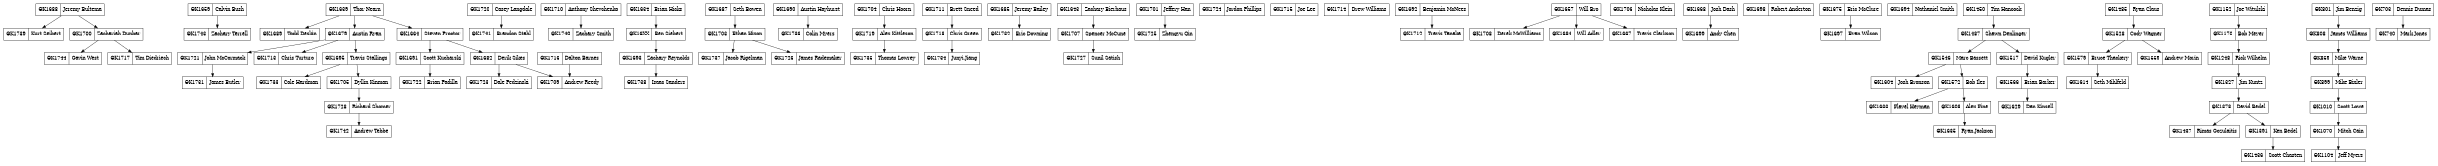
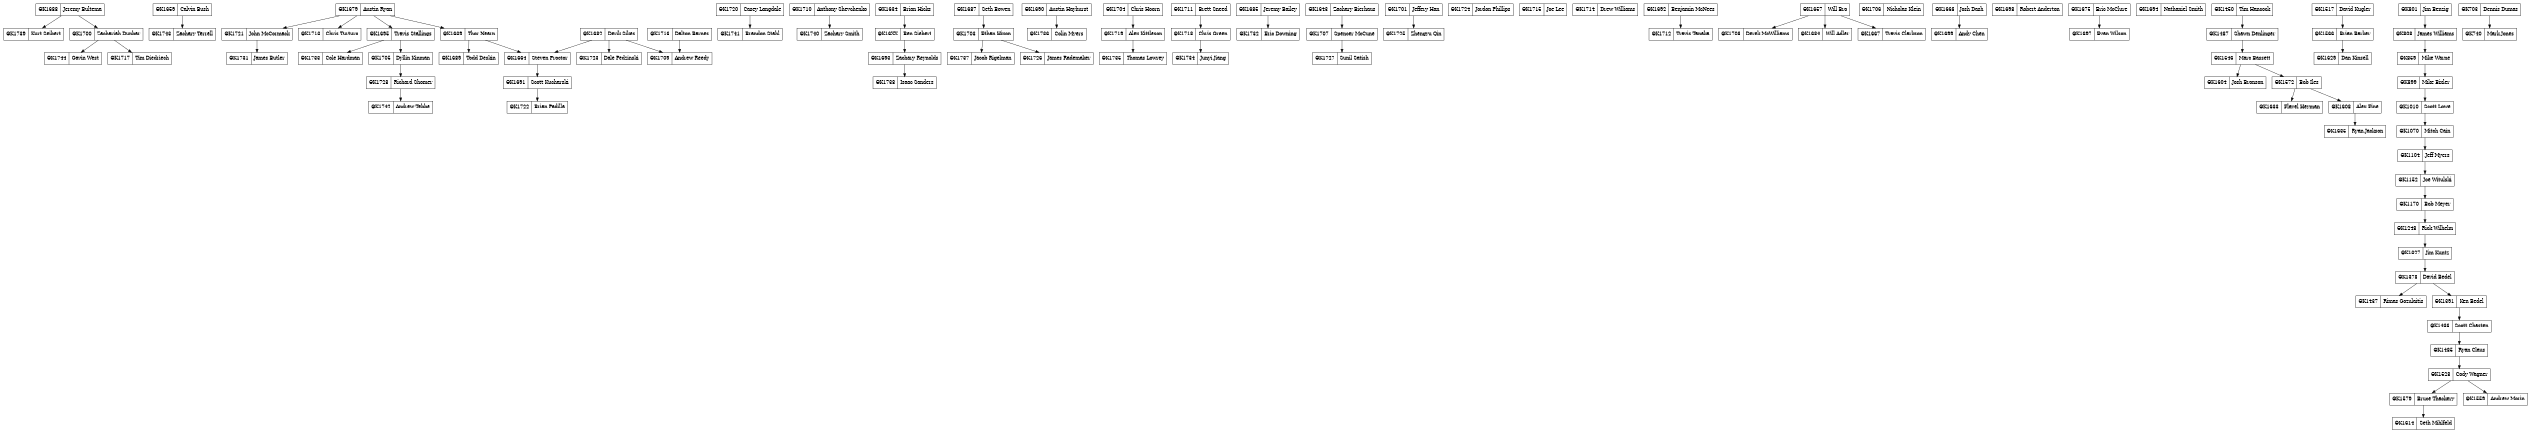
  digraph {
    rankdir=TD
    node [shape=record]
    n1 [label="ΘK1744|Gavin West"]
    n2 [label="ΘK1743|Zachary Terrell"]
    n3 [label="ΘK1742|Andrew Tebbe"]
    n4 [label="ΘK1741|Brandon Stahl"]
    n5 [label="ΘK1740|Zachary Smith"]
    n6 [label="ΘK1739|Kurt Seibert"]
    n7 [label="ΘK1738|Isaac Sanders"]
    n8 [label="ΘK1737|Jacob Rigelman"]
    n9 [label="ΘK1736|Colin Myers"]
    n10 [label="ΘK1735|Thomas Lowrey"]
    n11 [label="ΘK1734|Junyi Jiang"]
    n12 [label="ΘK1733|Cole Hardman"]
    n13 [label="ΘK1732|Eric Downing"]
    n14 [label="ΘK1731|James Butler"]
    n15 [label="ΘK1728|Richard Shomer"]
    n16 [label="ΘK1727|Sunil Satish"]
    n17 [label="ΘK1726|James Rademaker"]
    n18 [label="ΘK1725|Zhengyu Qin"]
    n19 [label="ΘK1724|Jordon Phillips"]
    n20 [label="ΘK1723|Dale Pedzinski"]
    n21 [label="ΘK1722|Brian Padilla"]
    n22 [label="ΘK1721|John McCormack"]
    n23 [label="ΘK1720|Casey Langdale"]
    n24 [label="ΘK1719|Alex Kittleson"]
    n25 [label="ΘK1718|Chris Green"]
    n26 [label="ΘK1717|Tim Diedriech"]
    n27 [label="ΘK1716|Dalton Barnes"]
    n28 [label="ΘK1709|Andrew Reedy"]
    n29 [label="ΘK1715|Joe Lee"]
    n30 [label="ΘK1714|Drew Williams"]
    n31 [label="ΘK1713|Chris Turturo"]
    n32 [label="ΘK1712|Travis Tanaka"]
    n33 [label="ΘK1711|Brett Sneed"]
    n34 [label="ΘK1710|Anthony Shevchenko"]
    n35 [label="ΘK1708|Derek McWilliams"]
    n36 [label="ΘK1707|Spencer McCune"]
    n37 [label="ΘK1706|Nicholas Klein"]
    n38 [label="ΘK1705|Dyllin Kinman"]
    n39 [label="ΘK1704|Chris Hoorn"]
    n40 [label="ΘK1703|Ethan Hixon"]
    n41 [label="ΘK1701|Jeffery Han"]
    n42 [label="ΘK1700|Zachariah Dunbar"]
    n43 [label="ΘK1699|Andy Chen"]
    n44 [label="ΘK1698|Robert Anderton"]
    n45 [label="ΘK1697|Evan Wilson"]
    n46 [label="ΘK1695|Travis Stallings"]
    n47 [label="ΘK1694|Nathaniel Smith"]
    n48 [label="ΘK1693|Zachary Reynolds"]
    n49 [label="ΘK1692|Benjamin McNees"]
    n50 [label="ΘK1691|Scott Kucharski"]
    n51 [label="ΘK1690|Austin Hayhurst"]
    n52 [label="ΘK1689|Todd Deskin"]
    n53 [label="ΘK1688|Jeremy Bultema"]
    n54 [label="ΘK1687|Seth Bowen"]
    n55 [label="ΘK1685|Jeremy Bailey"]
    n56 [label="ΘK1684|Will Adler"]
    n57 [label="ΘK1682|Derik Sikes"]
    n58 [label="ΘK1679|Austin Ryan"]
    n59 [label="ΘK1675|Eric McClure"]
    n60 [label="ΘK1668|Josh Dash"]
    n61 [label="ΘK1667|Travis Clarkson"]
    n62 [label="ΘK1664|Steven Proctor"]
    n63 [label="ΘK1659|Calvin Bush"]
    n64 [label="ΘK1657|Will Bro"]
    n65 [label="ΘK16XX|Ben Siebert"]
    n66 [label="ΘK1643|Zachary Bierhaus"]
    n67 [label="ΘK1639|Thor Nearn"]
    n68 [label="ΘK1635|Ryan Jackson"]
    n69 [label="ΘK1634|Brian Hicks"]
    n70 [label="ΘK1633|Flavel Heyman"]
    n71 [label="ΘK1629|Dan Kinsell"]
    n72 [label="ΘK1614|Seth Mihlfeld"]
    n73 [label="ΘK1608|Alex Fine"]
    n74 [label="ΘK1604|Josh Bronson"]
    n75 [label="ΘK1579|Bruce Thackery"]
    n76 [label="ΘK1572|Bob Iles"]
    n77 [label="ΘK1566|Brian Barker"]
    n78 [label="ΘK1559|Andrew Morin"]
    n79 [label="ΘK1546|Marc Bassett"]
    n80 [label="ΘK1528|Cody Wagner"]
    n81 [label="ΘK1517|David Kugler"]
    n82 [label="ΘK1487|Shawn Denlinger"]
    n83 [label="ΘK1485|Ryan Claus"]
    n84 [label="ΘK1450|Tim Hancock"]
    n85 [label="ΘK1437|Rimas Gozulaitis"]
    n86 [label="ΘK1436|Scott Chasten"]
    n87 [label="ΘK1391|Ken Bedel"]
    n88 [label="ΘK1378|David Bedel"]
    n89 [label="ΘK1327|Jim Kuntz"]
    n90 [label="ΘK1248|Rick Wilhelm"]
    n91 [label="ΘK1170|Bob Meyer"]
    n92 [label="ΘK1152|Joe Witulski"]
    n93 [label="ΘK1104|Jeff Myers"]
    n94 [label="ΘK1070|Mitch Cain"]
    n95 [label="ΘK1010|Scott Lowe"]
    n96 [label="ΘK899|Mike Bixler"]
    n97 [label="ΘK859|Mike Warne"]
    n98 [label="ΘK808|James Williams"]
    n99 [label="ΘK801|Jim Benzig"]
    n100 [label="ΘK740|Mark Jones"]
    n101 [label="ΘK703|Dennis Dumas"]
    n15 -> n3
    n22 -> n14
    n23 -> n4
    n24 -> n10
    n25 -> n11
    n27 -> n28
    n33 -> n25
    n34 -> n5
    n36 -> n16
    n38 -> n15
    n39 -> n24
    n40 -> n8
    n40 -> n17
    n41 -> n18
    n42 -> n1
    n42 -> n26
    n46 -> n12
    n46 -> n38
    n48 -> n7
    n49 -> n32
    n50 -> n21
    n51 -> n9
    n53 -> n6
    n53 -> n42
    n54 -> n40
    n55 -> n13
    n57 -> n20
    n57 -> n28
    n58 -> n22
    n58 -> n31
    n58 -> n46
    n59 -> n45
    n60 -> n43
    n62 -> n50
-   n62 -> n57
+   n57 -> n62
    n63 -> n2
    n64 -> n35
    n64 -> n56
    n64 -> n61
    n65 -> n48
    n66 -> n36
    n67 -> n52
-   n67 -> n58
+   n58 -> n67
    n67 -> n62
    n69 -> n65
    n73 -> n68
    n75 -> n72
    n76 -> n70
    n76 -> n73
    n77 -> n71
    n79 -> n74
    n79 -> n76
    n80 -> n75
    n80 -> n78
    n81 -> n77
    n82 -> n79
-   n82 -> n81
    n83 -> n80
    n84 -> n82
+   n86 -> n83
    n87 -> n86
    n88 -> n85
    n88 -> n87
    n89 -> n88
    n90 -> n89
    n91 -> n90
    n92 -> n91
+   n93 -> n92
    n94 -> n93
    n95 -> n94
    n96 -> n95
    n97 -> n96
    n98 -> n97
    n99 -> n98
    n101 -> n100
  }
